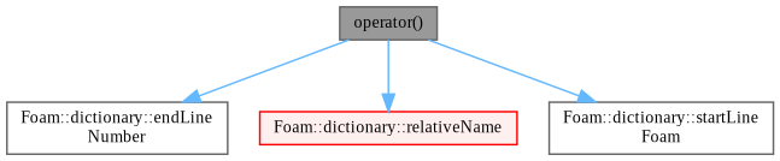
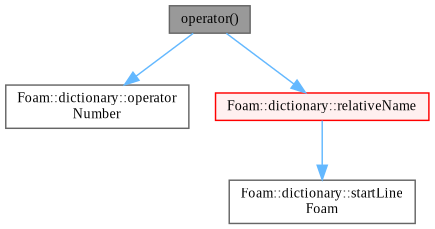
  digraph {
    fontname="Liberation Serif"
    rankdir=TB
    node [color=grey40 fillcolor=white fontname="Liberation Serif" fontsize=10 shape=box style=filled]
    edge [color=steelblue1 fontname="Liberation Serif" fontsize=10 labelfontname=Helvetica labelfontsize=10 style=solid]
    n1 [color=gray40 fillcolor=grey60 fontcolor=black height=0.2 label="operator()" width=0.4]
-   n2 [height=0.2 label="Foam::dictionary::endLine\lNumber" width=0.4]
+   n2 [height=0.2 label="Foam::dictionary::operator\lNumber" width=0.4]
    n3 [color=red fillcolor="#FFF0F0" height=0.2 label="Foam::dictionary::relativeName" width=0.4]
    n4 [height=0.2 label="Foam::dictionary::startLine\lFoam" width=0.4]
    n1 -> n2
    n1 -> n3
-   n1 -> n4
+   n3 -> n4
  }
